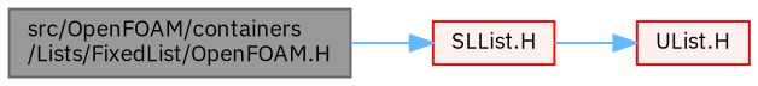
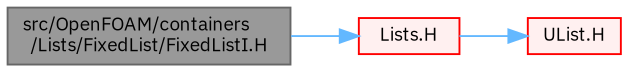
  digraph {
    fontname="IBM Plex Sans"
    rankdir=LR
    node [color=red fillcolor="#FFF0F0" fontname="IBM Plex Sans" fontsize=10 shape=box style=filled]
    edge [color=steelblue1 fontname="IBM Plex Sans" fontsize=10 labelfontname=Helvetica labelfontsize=10 style=solid]
-   n1 [color=gray40 fillcolor=grey60 fontcolor=black height=0.2 label="src/OpenFOAM/containers\l/Lists/FixedList/OpenFOAM.H" width=0.4]
-   n2 [height=0.2 label="SLList.H" width=0.4]
+   n1 [color=gray40 fillcolor=grey60 fontcolor=black height=0.2 label="src/OpenFOAM/containers\l/Lists/FixedList/FixedListI.H" width=0.4]
+   n2 [height=0.2 label="Lists.H" width=0.4]
    n3 [height=0.2 label="UList.H" width=0.4]
    n1 -> n2
    n2 -> n3
  }
